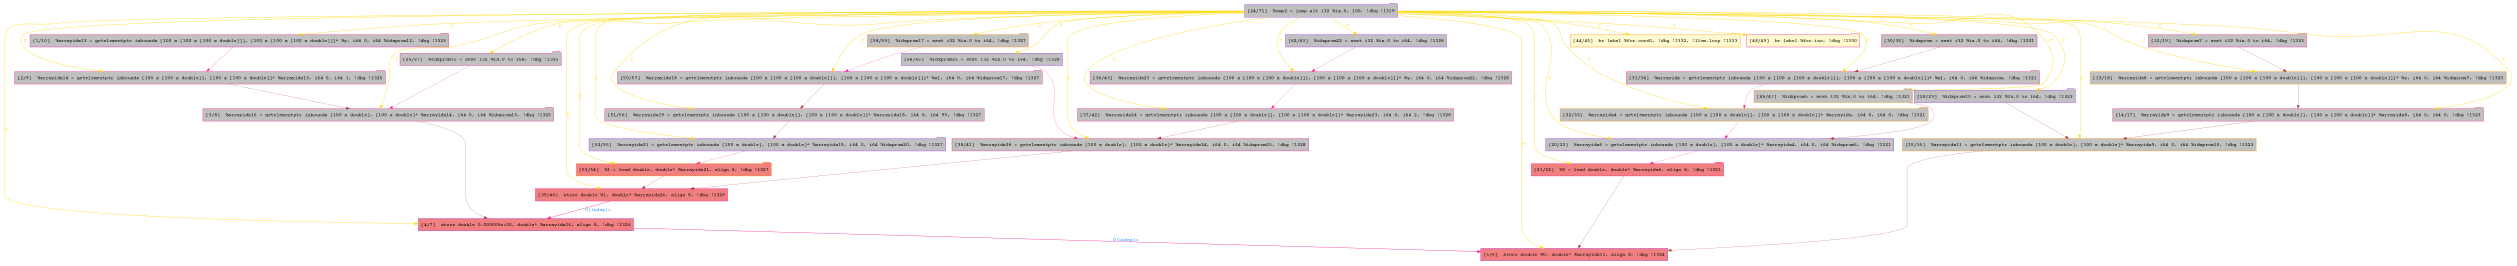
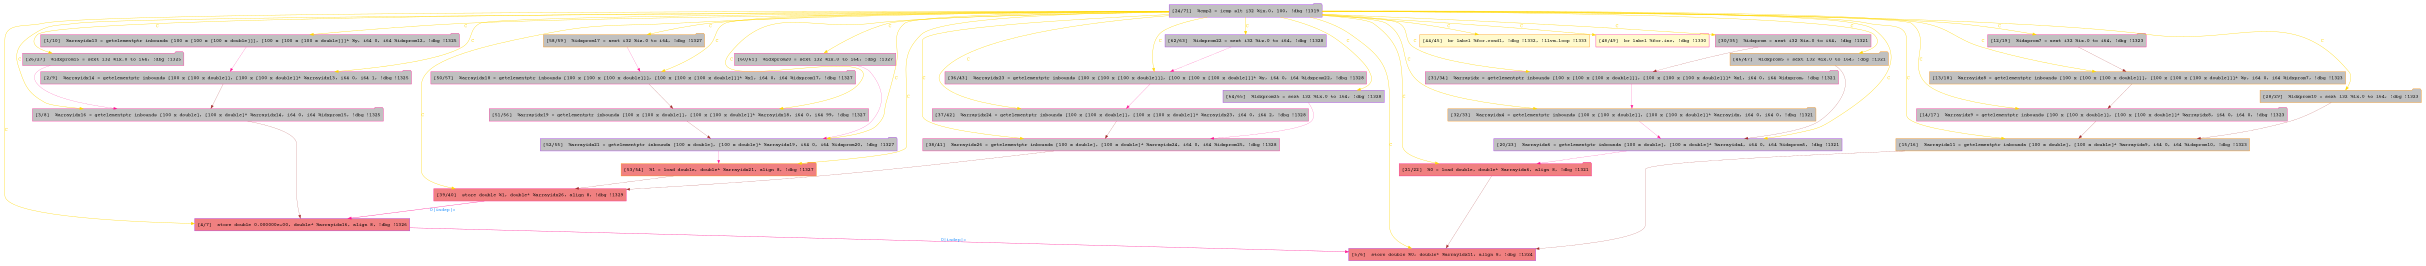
  digraph {
    fontname="Courier Prime"
    node [color=deeppink fillcolor=grey fontname="Courier Prime" shape=folder style=filled]
    edge [color=gold fontcolor=gold fontname="Courier Prime" penwidth=1.0 style=solid]
    n1 [label="[31/34]  %arrayidx = getelementptr inbounds [100 x [100 x [100 x double]]], [100 x [100 x [100 x double]]]* %x1, i64 0, i64 %idxprom, !dbg !1321"]
    n2 [color=darkorange label="[32/33]  %arrayidx4 = getelementptr inbounds [100 x [100 x double]], [100 x [100 x double]]* %arrayidx, i64 0, i64 0, !dbg !1321"]
    n3 [color=purple label="[20/23]  %arrayidx6 = getelementptr inbounds [100 x double], [100 x double]* %arrayidx4, i64 0, i64 %idxprom5, !dbg !1321" shape=box]
    n4 [label="[1/10]  %arrayidx13 = getelementptr inbounds [100 x [100 x [100 x double]]], [100 x [100 x [100 x double]]]* %y, i64 0, i64 %idxprom12, !dbg !1325"]
    n5 [label="[2/9]  %arrayidx14 = getelementptr inbounds [100 x [100 x double]], [100 x [100 x double]]* %arrayidx13, i64 0, i64 1, !dbg !1325"]
    n6 [label="[3/8]  %arrayidx16 = getelementptr inbounds [100 x double], [100 x double]* %arrayidx14, i64 0, i64 %idxprom15, !dbg !1325"]
    n7 [label="[26/27]  %idxprom15 = sext i32 %ix.0 to i64, !dbg !1325"]
    n8 [color=purple fillcolor=lightcoral label="[4/7]  store double 0.000000e+00, double* %arrayidx16, align 8, !dbg !1326" shape=box]
    n9 [color=purple fillcolor=lightcoral label="[5/6]  store double %0, double* %arrayidx11, align 8, !dbg !1324" shape=box]
    n10 [label="[14/17]  %arrayidx9 = getelementptr inbounds [100 x [100 x double]], [100 x [100 x double]]* %arrayidx8, i64 0, i64 0, !dbg !1323"]
    n11 [color=darkorange label="[15/16]  %arrayidx11 = getelementptr inbounds [100 x double], [100 x double]* %arrayidx9, i64 0, i64 %idxprom10, !dbg !1323" shape=box]
    n12 [fillcolor=lightcoral label="[21/22]  %0 = load double, double* %arrayidx6, align 8, !dbg !1321"]
    n13 [label="[12/19]  %idxprom7 = sext i32 %iz.0 to i64, !dbg !1323"]
    n14 [color=darkorange label="[13/18]  %arrayidx8 = getelementptr inbounds [100 x [100 x [100 x double]]], [100 x [100 x [100 x double]]]* %y, i64 0, i64 %idxprom7, !dbg !1323" shape=box]
+   n15 [label="[60/61]  %idxprom20 = sext i32 %ix.0 to i64, !dbg !1327" shape=box]
    n16 [color=purple label="[52/55]  %arrayidx21 = getelementptr inbounds [100 x double], [100 x double]* %arrayidx19, i64 0, i64 %idxprom20, !dbg !1327"]
    n17 [color=darkorange fillcolor=lightcoral label="[53/54]  %1 = load double, double* %arrayidx21, align 8, !dbg !1327"]
    n18 [color=purple label="[64/65]  %idxprom25 = sext i32 %ix.0 to i64, !dbg !1328" shape=box]
    n19 [label="[38/41]  %arrayidx26 = getelementptr inbounds [100 x double], [100 x double]* %arrayidx24, i64 0, i64 %idxprom25, !dbg !1328" shape=box]
    n20 [fillcolor=lightcoral label="[39/40]  store double %1, double* %arrayidx26, align 8, !dbg !1329" shape=box]
    n21 [color=darkorange label="[46/47]  %idxprom5 = sext i32 %ix.0 to i64, !dbg !1321"]
-   n22 [color=darkorange fillcolor=lemonchiffon label="[44/45]  br label %for.cond1, !dbg !1332, !llvm.loop !1333"]
+   n22 [color=darkorange fillcolor=lemonchiffon label="[44/45]  br label %for.cond1, !dbg !1332, !llvm.loop !1333" shape=box]
    n23 [fillcolor=lemonchiffon label="[48/49]  br label %for.inc, !dbg !1330"]
    n24 [label="[50/57]  %arrayidx18 = getelementptr inbounds [100 x [100 x [100 x double]]], [100 x [100 x [100 x double]]]* %x1, i64 0, i64 %idxprom17, !dbg !1327"]
    n25 [label="[51/56]  %arrayidx19 = getelementptr inbounds [100 x [100 x double]], [100 x [100 x double]]* %arrayidx18, i64 0, i64 99, !dbg !1327" shape=box]
    n26 [color=purple label="[24/71]  %cmp2 = icmp slt i32 %ix.0, 100, !dbg !1319"]
    n27 [color=darkorange label="[58/59]  %idxprom17 = sext i32 %iz.0 to i64, !dbg !1327"]
-   n28 [color=purple label="[28/29]  %idxprom10 = sext i32 %ix.0 to i64, !dbg !1323"]
+   n28 [color=darkorange label="[28/29]  %idxprom10 = sext i32 %ix.0 to i64, !dbg !1323"]
    n29 [label="[36/43]  %arrayidx23 = getelementptr inbounds [100 x [100 x [100 x double]]], [100 x [100 x [100 x double]]]* %y, i64 0, i64 %idxprom22, !dbg !1328" shape=box]
    n30 [label="[30/35]  %idxprom = sext i32 %iz.0 to i64, !dbg !1321" shape=box]
    n31 [label="[37/42]  %arrayidx24 = getelementptr inbounds [100 x [100 x double]], [100 x [100 x double]]* %arrayidx23, i64 0, i64 2, !dbg !1328" shape=box]
    n32 [color=purple label="[62/63]  %idxprom22 = sext i32 %iz.0 to i64, !dbg !1328" shape=box]
    n1 -> n2 [color=deeppink fontcolor=black penwidth=0.5]
    n2 -> n3 [color=deeppink fontcolor=black penwidth=0.5]
    n3 -> n12 [color=deeppink fontcolor=black penwidth=0.5]
    n4 -> n5 [color=deeppink fontcolor=black penwidth=0.5 style=bold]
    n5 -> n6 [color=brown fontcolor=black penwidth=0.5 style=bold]
    n6 -> n8 [color=brown fontcolor=black penwidth=0.5]
    n7 -> n6 [color=deeppink fontcolor=black penwidth=0.5]
    n8 -> n9 [color=deeppink fontcolor=dodgerblue label="O|indep|<"]
    n10 -> n11 [color=brown fontcolor=black penwidth=0.5 style=bold]
    n11 -> n9 [color=brown fontcolor=black penwidth=0.5 style=bold]
    n12 -> n9 [color=brown fontcolor=black penwidth=0.5 style=bold]
    n13 -> n14 [color=brown fontcolor=black penwidth=0.5]
    n14 -> n10 [color=brown fontcolor=black penwidth=0.5]
+   n15 -> n16 [color=deeppink fontcolor=black penwidth=0.5]
    n16 -> n17 [color=deeppink fontcolor=black penwidth=0.5]
    n17 -> n20 [color=brown fontcolor=black penwidth=0.5 style=bold]
    n18 -> n19 [color=deeppink fontcolor=black penwidth=0.5 style=bold]
    n19 -> n20 [color=brown fontcolor=black penwidth=0.5]
    n20 -> n8 [color=deeppink fontcolor=dodgerblue label="O|indep|<"]
    n21 -> n3 [color=brown fontcolor=black penwidth=0.5]
    n24 -> n25 [color=brown fontcolor=black penwidth=0.5]
    n25 -> n16 [color=brown fontcolor=black penwidth=0.5]
    n26 -> n1 [label=C]
    n26 -> n2 [label=C]
    n26 -> n3 [label=C]
    n26 -> n4 [label=C]
    n26 -> n5 [label=C]
    n26 -> n6 [label=C]
    n26 -> n7 [label=C]
    n26 -> n8 [label=C]
    n26 -> n9 [label=C]
    n26 -> n10 [label=C]
    n26 -> n11 [label=C]
    n26 -> n12 [label=C]
    n26 -> n13 [label=C]
    n26 -> n14 [label=C]
+   n26 -> n15 [label=C]
    n26 -> n16 [label=C]
    n26 -> n17 [label=C]
    n26 -> n18 [label=C]
    n26 -> n19 [label=C]
    n26 -> n20 [label=C]
    n26 -> n21 [label=C]
    n26 -> n22 [label=C]
    n26 -> n23 [label=C]
    n26 -> n24 [label=C]
    n26 -> n25 [label=C]
    n26 -> n27 [label=C]
    n26 -> n28 [label=C]
    n26 -> n29 [label=C]
    n26 -> n30 [label=C]
    n26 -> n31 [label=C]
    n26 -> n32 [label=C]
    n27 -> n24 [color=deeppink fontcolor=black penwidth=0.5]
    n28 -> n11 [color=brown fontcolor=black penwidth=0.5 style=bold]
    n29 -> n31 [color=deeppink fontcolor=black penwidth=0.5 style=bold]
    n30 -> n1 [color=brown fontcolor=black penwidth=0.5]
    n31 -> n19 [color=brown fontcolor=black penwidth=0.5]
    n32 -> n29 [color=deeppink fontcolor=black penwidth=0.5 style=bold]
  }
